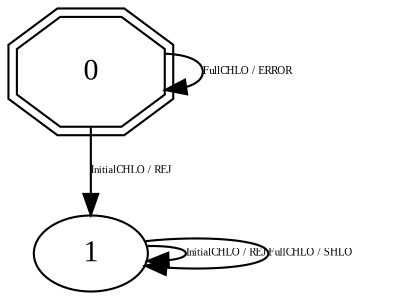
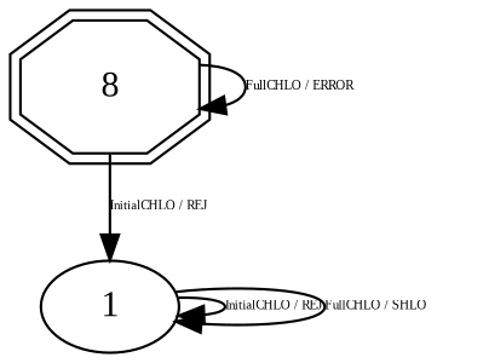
  digraph {
    fontname="Liberation Serif"
    node [fillcolor=white style=filled fontname="Liberation Serif"]
    edge [fontsize=5 fontname="Liberation Serif"]
-   0 [shape=doubleoctagon]
+   0 [shape=doubleoctagon label=8]
    1 [shape=ellipse]
    0 -> 0 [label="FullCHLO / ERROR"]
    0 -> 1 [label="InitialCHLO / REJ"]
    1 -> 1 [label="InitialCHLO / REJ"]
    1 -> 1 [label="FullCHLO / SHLO"]
  }
